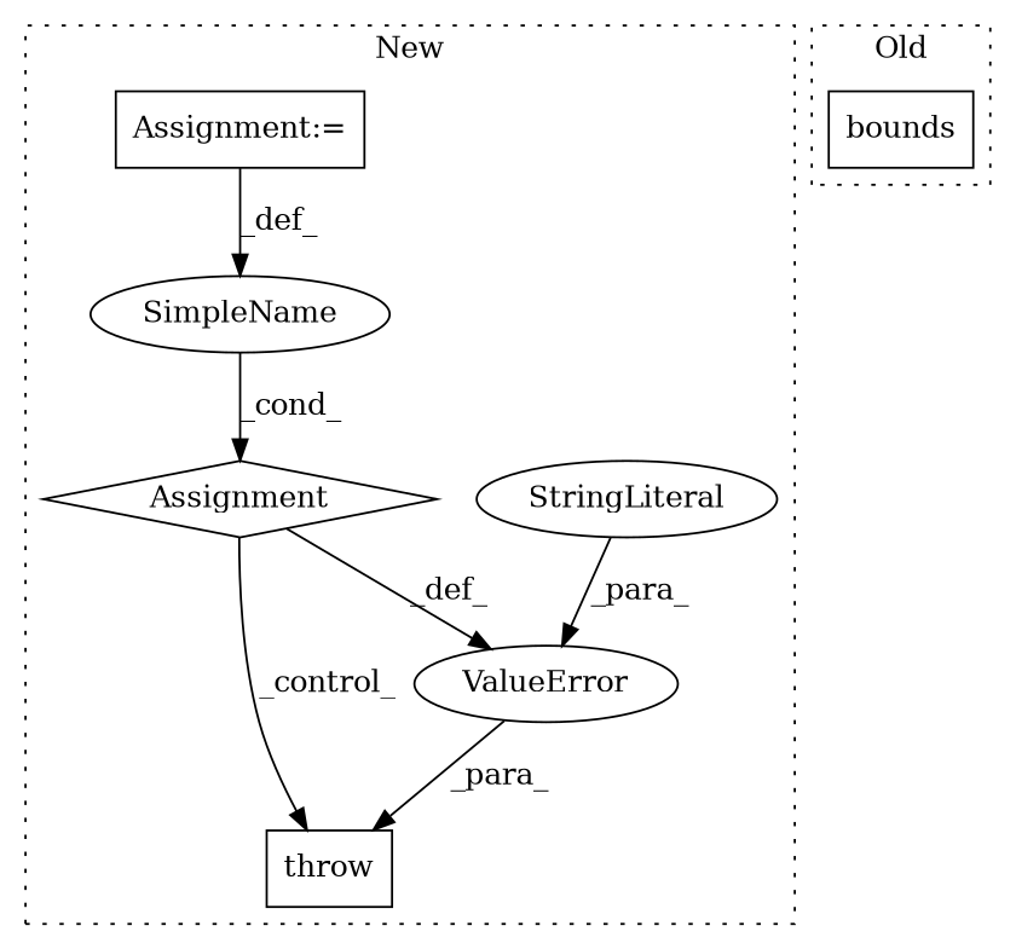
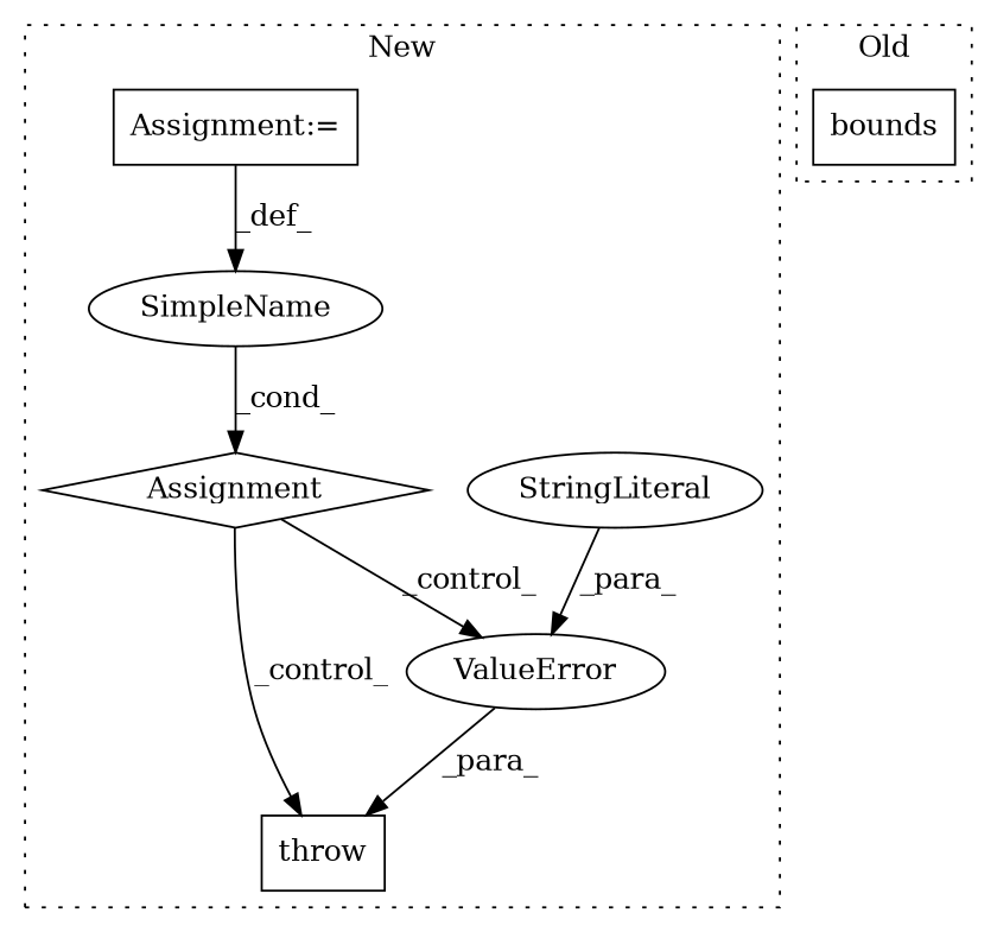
  digraph {
    node [a=32 l=6 shape=ellipse]
    n1 [l="11,1" label=ValueError s="2438,2516"]
    n2 [a=42 label=SimpleName l=""]
    n3 [a=53 label=throw s=2432 shape=box]
    n4 [a=45 l=67 label=StringLiteral s=2449]
    n5 [a=25 l="4,2" label=Assignment s="2392,2422" shape=diamond]
    n6 [a=7 label="Assignment:=" s=777 shape=box]
    n7 [l=8 label=bounds s=822 shape=box]
    subgraph cluster_1 {
      label=New
      style=dotted
      n1
      n2
      n3
      n4
      n5
      n6
    }
    subgraph cluster_2 {
      label=Old
      style=dotted
      n7
    }
    n1 -> n3 [label=_para_]
    n2 -> n5 [label=_cond_]
    n4 -> n1 [label=_para_]
-   n5 -> n1 [label=_def_]
+   n5 -> n1 [label=_control_]
    n5 -> n3 [label=_control_]
    n6 -> n2 [label=_def_]
  }
